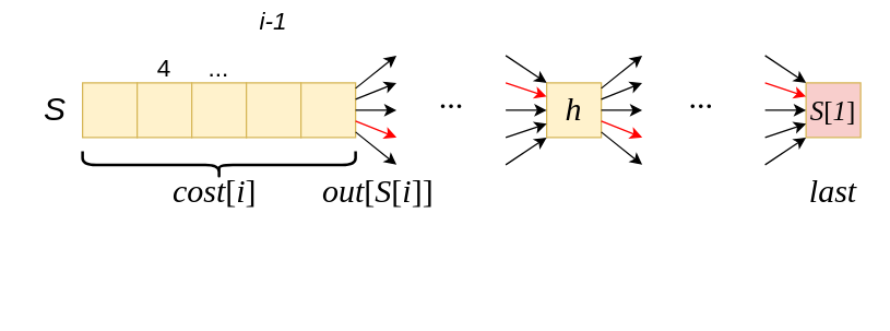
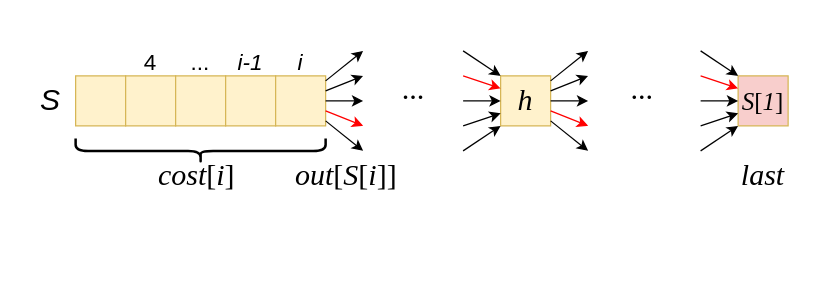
  <mxCell id="0" />
  <mxCell id="1" parent="0" />
  <mxCell id="2" value="" style="whiteSpace=wrap;html=1;aspect=fixed;fillColor=#fff2cc;strokeColor=#d6b656;" parent="1" vertex="1"><mxGeometry x="60" y="60" width="40" height="40" as="geometry" /></mxCell>
  <mxCell id="3" value="" style="whiteSpace=wrap;html=1;aspect=fixed;fillColor=#fff2cc;strokeColor=#d6b656;" parent="1" vertex="1"><mxGeometry x="100" y="60" width="40" height="40" as="geometry" /></mxCell>
  <mxCell id="4" value="" style="whiteSpace=wrap;html=1;aspect=fixed;fillColor=#fff2cc;strokeColor=#d6b656;" parent="1" vertex="1"><mxGeometry x="140" y="60" width="40" height="40" as="geometry" /></mxCell>
  <mxCell id="5" value="" style="whiteSpace=wrap;html=1;aspect=fixed;fillColor=#fff2cc;strokeColor=#d6b656;" parent="1" vertex="1"><mxGeometry x="180" y="60" width="40" height="40" as="geometry" /></mxCell>
  <mxCell id="6" value="" style="whiteSpace=wrap;html=1;aspect=fixed;fillColor=#fff2cc;strokeColor=#d6b656;" parent="1" vertex="1"><mxGeometry x="220" y="60" width="40" height="40" as="geometry" /></mxCell>
  <mxCell id="7" value="&lt;font style=&quot;font-size: 24px&quot;&gt;&lt;i&gt;S&lt;/i&gt;&lt;/font&gt;" style="text;html=1;strokeColor=none;fillColor=none;align=center;verticalAlign=middle;whiteSpace=wrap;rounded=0;strokeWidth=2;" parent="1" vertex="1"><mxGeometry x="20" y="70" width="40" height="20" as="geometry" /></mxCell>
  <mxCell id="8" value="&lt;font style=&quot;font-size: 18px&quot;&gt;4&lt;/font&gt;" style="text;html=1;strokeColor=none;fillColor=none;align=center;verticalAlign=middle;whiteSpace=wrap;rounded=0;strokeWidth=2;" parent="1" vertex="1"><mxGeometry x="100" y="40" width="40" height="20" as="geometry" /></mxCell>
  <mxCell id="9" value="&lt;font style=&quot;font-size: 18px&quot;&gt;...&lt;/font&gt;" style="text;html=1;strokeColor=none;fillColor=none;align=center;verticalAlign=middle;whiteSpace=wrap;rounded=0;strokeWidth=2;" parent="1" vertex="1"><mxGeometry x="140" y="40" width="40" height="20" as="geometry" /></mxCell>
- <mxCell id="10" value="&lt;font style=&quot;font-size: 18px&quot;&gt;&lt;i&gt;i-1&lt;/i&gt;&lt;/font&gt;" style="text;html=1;strokeColor=none;fillColor=none;align=center;verticalAlign=middle;whiteSpace=wrap;rounded=0;strokeWidth=2;" parent="1" vertex="1"><mxGeometry x="180" y="5" width="40" height="20" as="geometry" /></mxCell>
+ <mxCell id="10" value="&lt;font style=&quot;font-size: 18px&quot;&gt;&lt;i&gt;i-1&lt;/i&gt;&lt;/font&gt;" style="text;html=1;strokeColor=none;fillColor=none;align=center;verticalAlign=middle;whiteSpace=wrap;rounded=0;strokeWidth=2;" parent="1" vertex="1"><mxGeometry x="180" y="40" width="40" height="20" as="geometry" /></mxCell>
+ <mxCell id="11" value="&lt;font style=&quot;font-size: 18px&quot;&gt;&lt;i&gt;i&lt;br&gt;&lt;/i&gt;&lt;/font&gt;" style="text;html=1;strokeColor=none;fillColor=none;align=center;verticalAlign=middle;whiteSpace=wrap;rounded=0;strokeWidth=2;" parent="1" vertex="1"><mxGeometry x="220" y="40" width="40" height="20" as="geometry" /></mxCell>
  <mxCell id="12" value="" style="endArrow=classic;html=1;" parent="1" source="6" edge="1"><mxGeometry width="50" height="50" relative="1" as="geometry"><mxPoint x="400" y="80" as="sourcePoint" /><mxPoint x="290" y="60" as="targetPoint" /></mxGeometry></mxCell>
  <mxCell id="13" value="" style="endArrow=classic;html=1;strokeColor=#FF0000;" parent="1" source="6" edge="1"><mxGeometry width="50" height="50" relative="1" as="geometry"><mxPoint x="270" y="82" as="sourcePoint" /><mxPoint x="290" y="100" as="targetPoint" /></mxGeometry></mxCell>
  <mxCell id="14" value="" style="endArrow=classic;html=1;" parent="1" source="6" edge="1"><mxGeometry width="50" height="50" relative="1" as="geometry"><mxPoint x="270" y="82" as="sourcePoint" /><mxPoint x="290" y="40" as="targetPoint" /></mxGeometry></mxCell>
  <mxCell id="15" value="" style="endArrow=classic;html=1;" parent="1" source="6" edge="1"><mxGeometry width="50" height="50" relative="1" as="geometry"><mxPoint x="270" y="74" as="sourcePoint" /><mxPoint x="290" y="80" as="targetPoint" /></mxGeometry></mxCell>
  <mxCell id="16" value="" style="endArrow=classic;html=1;" parent="1" source="6" edge="1"><mxGeometry width="50" height="50" relative="1" as="geometry"><mxPoint x="270" y="90" as="sourcePoint" /><mxPoint x="290" y="120" as="targetPoint" /></mxGeometry></mxCell>
  <mxCell id="17" value="&lt;i style=&quot;font-family: &amp;#34;times new roman&amp;#34;&quot;&gt;&lt;span style=&quot;font-size: 24px&quot;&gt;h&lt;/span&gt;&lt;/i&gt;" style="whiteSpace=wrap;html=1;aspect=fixed;fillColor=#fff2cc;strokeColor=#d6b656;" parent="1" vertex="1"><mxGeometry x="400" y="60" width="40" height="40" as="geometry" /></mxCell>
  <mxCell id="18" value="" style="endArrow=classic;html=1;" parent="1" source="17" edge="1"><mxGeometry width="50" height="50" relative="1" as="geometry"><mxPoint x="580" y="80" as="sourcePoint" /><mxPoint x="470" y="60" as="targetPoint" /></mxGeometry></mxCell>
  <mxCell id="19" value="" style="endArrow=classic;html=1;strokeColor=#FF0000;" parent="1" source="17" edge="1"><mxGeometry width="50" height="50" relative="1" as="geometry"><mxPoint x="450" y="82" as="sourcePoint" /><mxPoint x="470" y="100" as="targetPoint" /></mxGeometry></mxCell>
  <mxCell id="20" value="" style="endArrow=classic;html=1;" parent="1" source="17" edge="1"><mxGeometry width="50" height="50" relative="1" as="geometry"><mxPoint x="450" y="82" as="sourcePoint" /><mxPoint x="470" y="40" as="targetPoint" /></mxGeometry></mxCell>
  <mxCell id="21" value="" style="endArrow=classic;html=1;" parent="1" source="17" edge="1"><mxGeometry width="50" height="50" relative="1" as="geometry"><mxPoint x="450" y="74" as="sourcePoint" /><mxPoint x="470" y="80" as="targetPoint" /></mxGeometry></mxCell>
  <mxCell id="22" value="" style="endArrow=classic;html=1;" parent="1" source="17" edge="1"><mxGeometry width="50" height="50" relative="1" as="geometry"><mxPoint x="450" y="90" as="sourcePoint" /><mxPoint x="470" y="120" as="targetPoint" /></mxGeometry></mxCell>
  <mxCell id="23" value="" style="shape=curlyBracket;whiteSpace=wrap;html=1;rounded=1;strokeWidth=2;size=0.5;rotation=-90;" parent="1" vertex="1"><mxGeometry x="150" y="20" width="20" height="200" as="geometry" /></mxCell>
  <mxCell id="24" value="&lt;font style=&quot;font-size: 24px&quot; face=&quot;Times New Roman&quot;&gt;&lt;i&gt;cost&lt;/i&gt;[&lt;i&gt;i&lt;/i&gt;]&lt;i&gt;&amp;nbsp;&lt;/i&gt;&lt;/font&gt;" style="text;html=1;strokeColor=none;fillColor=none;align=center;verticalAlign=middle;whiteSpace=wrap;rounded=0;" parent="1" vertex="1"><mxGeometry x="140" y="130" width="40" height="20" as="geometry" /></mxCell>
  <mxCell id="25" value="&lt;font style=&quot;font-size: 24px&quot;&gt;&lt;font face=&quot;Times New Roman&quot;&gt;&lt;i&gt;out&lt;/i&gt;[&lt;i&gt;S&lt;/i&gt;&lt;u&gt;[&lt;/u&gt;&lt;i&gt;i&lt;/i&gt;]]&lt;/font&gt;&lt;i&gt;&amp;nbsp;&lt;/i&gt;&lt;/font&gt;" style="text;html=1;strokeColor=none;fillColor=none;align=center;verticalAlign=middle;whiteSpace=wrap;rounded=0;" parent="1" vertex="1"><mxGeometry x="260" y="130" width="40" height="20" as="geometry" /></mxCell>
  <mxCell id="26" value="" style="endArrow=classic;html=1;entryX=0;entryY=0.5;entryDx=0;entryDy=0;" parent="1" target="17" edge="1"><mxGeometry width="50" height="50" relative="1" as="geometry"><mxPoint x="370" y="80" as="sourcePoint" /><mxPoint x="480" y="50" as="targetPoint" /></mxGeometry></mxCell>
  <mxCell id="27" value="" style="endArrow=classic;html=1;entryX=0;entryY=0.75;entryDx=0;entryDy=0;" parent="1" target="17" edge="1"><mxGeometry width="50" height="50" relative="1" as="geometry"><mxPoint x="370" y="100" as="sourcePoint" /><mxPoint x="410" y="79.5" as="targetPoint" /></mxGeometry></mxCell>
  <mxCell id="28" value="" style="endArrow=classic;html=1;entryX=0;entryY=0.25;entryDx=0;entryDy=0;strokeColor=#FF0000;" parent="1" target="17" edge="1"><mxGeometry width="50" height="50" relative="1" as="geometry"><mxPoint x="370" y="60" as="sourcePoint" /><mxPoint x="410" y="90" as="targetPoint" /></mxGeometry></mxCell>
  <mxCell id="29" value="" style="endArrow=classic;html=1;entryX=0;entryY=0.25;entryDx=0;entryDy=0;" parent="1" edge="1"><mxGeometry width="50" height="50" relative="1" as="geometry"><mxPoint x="370" y="40" as="sourcePoint" /><mxPoint x="400" y="60" as="targetPoint" /></mxGeometry></mxCell>
  <mxCell id="30" value="" style="endArrow=classic;html=1;entryX=0;entryY=1;entryDx=0;entryDy=0;" parent="1" target="17" edge="1"><mxGeometry width="50" height="50" relative="1" as="geometry"><mxPoint x="370" y="120" as="sourcePoint" /><mxPoint x="420" y="90" as="targetPoint" /></mxGeometry></mxCell>
  <mxCell id="31" value="&lt;font face=&quot;times new roman&quot; style=&quot;font-size: 20px&quot;&gt;&lt;span&gt;&lt;i&gt;S&lt;/i&gt;[&lt;i&gt;1&lt;/i&gt;]&lt;/span&gt;&lt;/font&gt;" style="whiteSpace=wrap;html=1;aspect=fixed;fillColor=#f8cecc;strokeColor=#d6b656;" parent="1" vertex="1"><mxGeometry x="590" y="60" width="40" height="40" as="geometry" /></mxCell>
  <mxCell id="32" value="" style="endArrow=classic;html=1;entryX=0;entryY=0.5;entryDx=0;entryDy=0;" parent="1" target="31" edge="1"><mxGeometry width="50" height="50" relative="1" as="geometry"><mxPoint x="560" y="80" as="sourcePoint" /><mxPoint x="670" y="50" as="targetPoint" /></mxGeometry></mxCell>
  <mxCell id="33" value="" style="endArrow=classic;html=1;entryX=0;entryY=0.75;entryDx=0;entryDy=0;" parent="1" target="31" edge="1"><mxGeometry width="50" height="50" relative="1" as="geometry"><mxPoint x="560" y="100" as="sourcePoint" /><mxPoint x="600" y="79.5" as="targetPoint" /></mxGeometry></mxCell>
  <mxCell id="34" value="" style="endArrow=classic;html=1;entryX=0;entryY=0.25;entryDx=0;entryDy=0;strokeColor=#FF0000;" parent="1" target="31" edge="1"><mxGeometry width="50" height="50" relative="1" as="geometry"><mxPoint x="560" y="60" as="sourcePoint" /><mxPoint x="600" y="90" as="targetPoint" /></mxGeometry></mxCell>
  <mxCell id="35" value="" style="endArrow=classic;html=1;entryX=0;entryY=0.25;entryDx=0;entryDy=0;" parent="1" edge="1"><mxGeometry width="50" height="50" relative="1" as="geometry"><mxPoint x="560" y="40" as="sourcePoint" /><mxPoint x="590" y="60" as="targetPoint" /></mxGeometry></mxCell>
  <mxCell id="36" value="" style="endArrow=classic;html=1;entryX=0;entryY=1;entryDx=0;entryDy=0;" parent="1" target="31" edge="1"><mxGeometry width="50" height="50" relative="1" as="geometry"><mxPoint x="560" y="120" as="sourcePoint" /><mxPoint x="610" y="90" as="targetPoint" /></mxGeometry></mxCell>
  <mxCell id="37" value="&lt;div style=&quot;text-align: center&quot;&gt;&lt;span style=&quot;font-size: 24px&quot;&gt;&lt;font face=&quot;Times New Roman&quot;&gt;&lt;i&gt;...&lt;/i&gt;&lt;/font&gt;&lt;/span&gt;&lt;/div&gt;&lt;div style=&quot;text-align: center&quot;&gt;&lt;span style=&quot;font-size: 24px&quot;&gt;&lt;font face=&quot;Times New Roman&quot;&gt;&lt;i&gt;&lt;br&gt;&lt;/i&gt;&lt;/font&gt;&lt;/span&gt;&lt;/div&gt;" style="text;whiteSpace=wrap;html=1;" parent="1" vertex="1"><mxGeometry x="320" y="50" width="30" height="40" as="geometry" /></mxCell>
  <mxCell id="38" value="&lt;div style=&quot;text-align: center&quot;&gt;&lt;span style=&quot;font-size: 24px&quot;&gt;&lt;font face=&quot;Times New Roman&quot;&gt;&lt;i&gt;...&lt;/i&gt;&lt;/font&gt;&lt;/span&gt;&lt;/div&gt;&lt;div style=&quot;text-align: center&quot;&gt;&lt;span style=&quot;font-size: 24px&quot;&gt;&lt;font face=&quot;Times New Roman&quot;&gt;&lt;i&gt;&lt;br&gt;&lt;/i&gt;&lt;/font&gt;&lt;/span&gt;&lt;/div&gt;" style="text;whiteSpace=wrap;html=1;" parent="1" vertex="1"><mxGeometry x="503" y="50" width="30" height="40" as="geometry" /></mxCell>
  <mxCell id="39" value="&lt;font face=&quot;Times New Roman&quot;&gt;&lt;span style=&quot;font-size: 24px&quot;&gt;&lt;i&gt;last&lt;/i&gt;&lt;/span&gt;&lt;/font&gt;" style="text;html=1;strokeColor=none;fillColor=none;align=center;verticalAlign=middle;whiteSpace=wrap;rounded=0;" vertex="1" parent="1"><mxGeometry x="590" y="130" width="40" height="20" as="geometry" /></mxCell>
